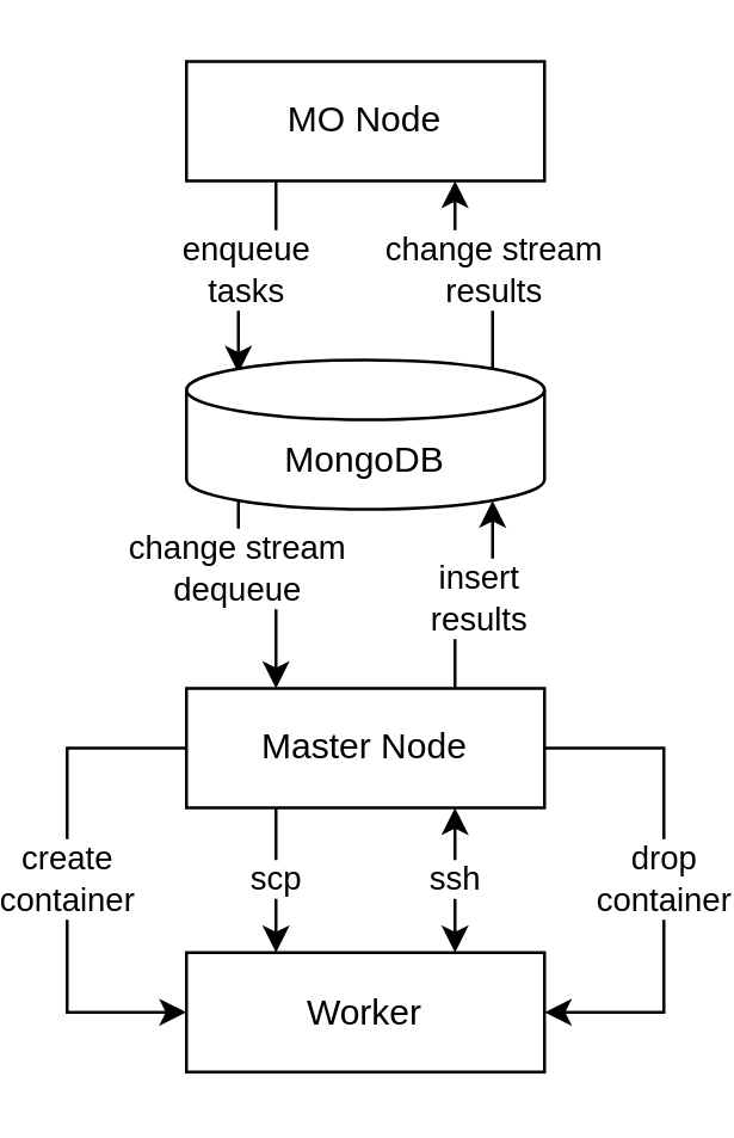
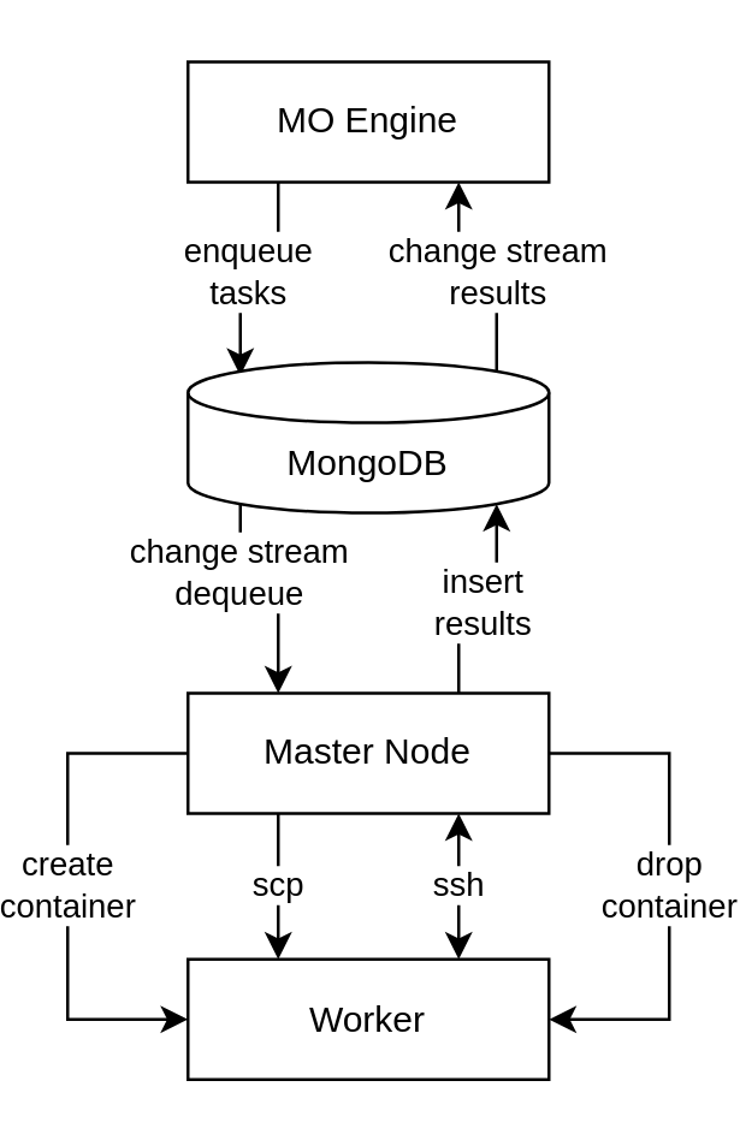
  <mxCell id="0" />
  <mxCell id="1" parent="0" />
  <mxCell id="2" value="enqueue&lt;br&gt;tasks" style="edgeStyle=orthogonalEdgeStyle;rounded=0;orthogonalLoop=1;jettySize=auto;html=1;exitX=0.25;exitY=1;exitDx=0;exitDy=0;entryX=0.145;entryY=0;entryDx=0;entryDy=4.35;entryPerimeter=0;" parent="1" source="3" target="6" edge="1"><mxGeometry x="0.039" relative="1" as="geometry"><mxPoint as="offset" /></mxGeometry></mxCell>
- <mxCell id="3" value="MO Node" style="rounded=0;whiteSpace=wrap;html=1;" parent="1" vertex="1"><mxGeometry x="60" y="20" width="120" height="40" as="geometry" /></mxCell>
+ <mxCell id="3" value="MO Engine" style="rounded=0;whiteSpace=wrap;html=1;" parent="1" vertex="1"><mxGeometry x="60" y="20" width="120" height="40" as="geometry" /></mxCell>
  <mxCell id="4" value="change stream&lt;br&gt;results" style="edgeStyle=orthogonalEdgeStyle;rounded=0;orthogonalLoop=1;jettySize=auto;html=1;exitX=0.855;exitY=0;exitDx=0;exitDy=4.35;exitPerimeter=0;entryX=0.75;entryY=1;entryDx=0;entryDy=0;" parent="1" source="6" target="3" edge="1"><mxGeometry x="-0.107" relative="1" as="geometry"><mxPoint as="offset" /></mxGeometry></mxCell>
  <mxCell id="5" value="change stream&lt;br&gt;dequeue" style="edgeStyle=orthogonalEdgeStyle;rounded=0;orthogonalLoop=1;jettySize=auto;html=1;exitX=0.145;exitY=1;exitDx=0;exitDy=-2.9;exitPerimeter=0;entryX=0.25;entryY=0;entryDx=0;entryDy=0;" parent="1" source="6" target="12" edge="1"><mxGeometry x="-0.394" relative="1" as="geometry"><mxPoint as="offset" /></mxGeometry></mxCell>
  <mxCell id="6" value="MongoDB" style="shape=cylinder3;whiteSpace=wrap;html=1;boundedLbl=1;backgroundOutline=1;size=10;" parent="1" vertex="1"><mxGeometry x="60" y="120" width="120" height="50" as="geometry" /></mxCell>
  <mxCell id="7" value="insert&lt;br&gt;results" style="edgeStyle=orthogonalEdgeStyle;rounded=0;orthogonalLoop=1;jettySize=auto;html=1;exitX=0.75;exitY=0;exitDx=0;exitDy=0;entryX=0.855;entryY=1;entryDx=0;entryDy=-2.9;entryPerimeter=0;" parent="1" source="12" target="6" edge="1"><mxGeometry relative="1" as="geometry" /></mxCell>
  <mxCell id="8" value="create&lt;br&gt;container" style="edgeStyle=orthogonalEdgeStyle;rounded=0;orthogonalLoop=1;jettySize=auto;html=1;exitX=0;exitY=0.5;exitDx=0;exitDy=0;entryX=0;entryY=0.5;entryDx=0;entryDy=0;" parent="1" source="12" target="13" edge="1"><mxGeometry relative="1" as="geometry"><Array as="points"><mxPoint x="20" y="250.5" /><mxPoint x="20" y="338.5" /></Array></mxGeometry></mxCell>
  <mxCell id="9" value="scp" style="edgeStyle=orthogonalEdgeStyle;rounded=0;orthogonalLoop=1;jettySize=auto;html=1;exitX=0.25;exitY=1;exitDx=0;exitDy=0;entryX=0.25;entryY=0;entryDx=0;entryDy=0;" parent="1" source="12" target="13" edge="1"><mxGeometry relative="1" as="geometry" /></mxCell>
  <mxCell id="10" value="ssh" style="edgeStyle=orthogonalEdgeStyle;rounded=0;orthogonalLoop=1;jettySize=auto;html=1;exitX=0.75;exitY=1;exitDx=0;exitDy=0;entryX=0.75;entryY=0;entryDx=0;entryDy=0;startArrow=classic;startFill=1;" parent="1" source="12" target="13" edge="1"><mxGeometry relative="1" as="geometry" /></mxCell>
  <mxCell id="11" value="drop&lt;br&gt;container" style="edgeStyle=orthogonalEdgeStyle;rounded=0;orthogonalLoop=1;jettySize=auto;html=1;exitX=1;exitY=0.5;exitDx=0;exitDy=0;entryX=1;entryY=0.5;entryDx=0;entryDy=0;" parent="1" source="12" target="13" edge="1"><mxGeometry relative="1" as="geometry"><Array as="points"><mxPoint x="220" y="250.5" /><mxPoint x="220" y="338.5" /></Array></mxGeometry></mxCell>
  <mxCell id="12" value="Master Node" style="rounded=0;whiteSpace=wrap;html=1;" parent="1" vertex="1"><mxGeometry x="60" y="230" width="120" height="40" as="geometry" /></mxCell>
  <mxCell id="13" value="Worker" style="rounded=0;whiteSpace=wrap;html=1;" parent="1" vertex="1"><mxGeometry x="60" y="318.5" width="120" height="40" as="geometry" /></mxCell>
